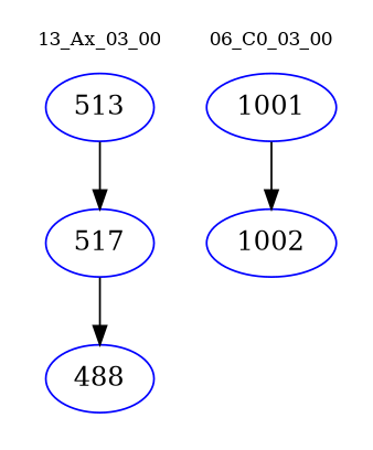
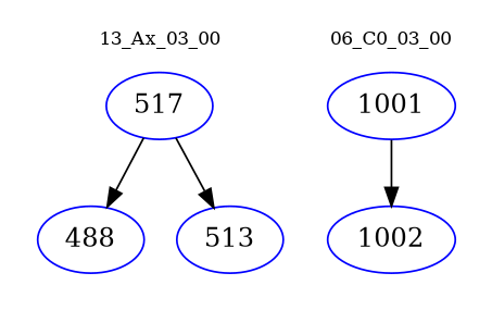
  digraph {
    node [color=blue]
    edge [color=black]
    n1 [label=517]
    n2 [label=488]
    n3 [label=513]
    n4 [label=1001]
    n5 [label=1002]
    subgraph cluster_1 {
      color=white
      fontsize=10
      label="13_Ax_03_00"
      n1
      n2
      n3
    }
    subgraph cluster_2 {
      color=white
      fontsize=10
      label="06_C0_03_00"
      n4
      n5
    }
    n1 -> n2
-   n3 -> n1
+   n1 -> n3
    n4 -> n5
  }
